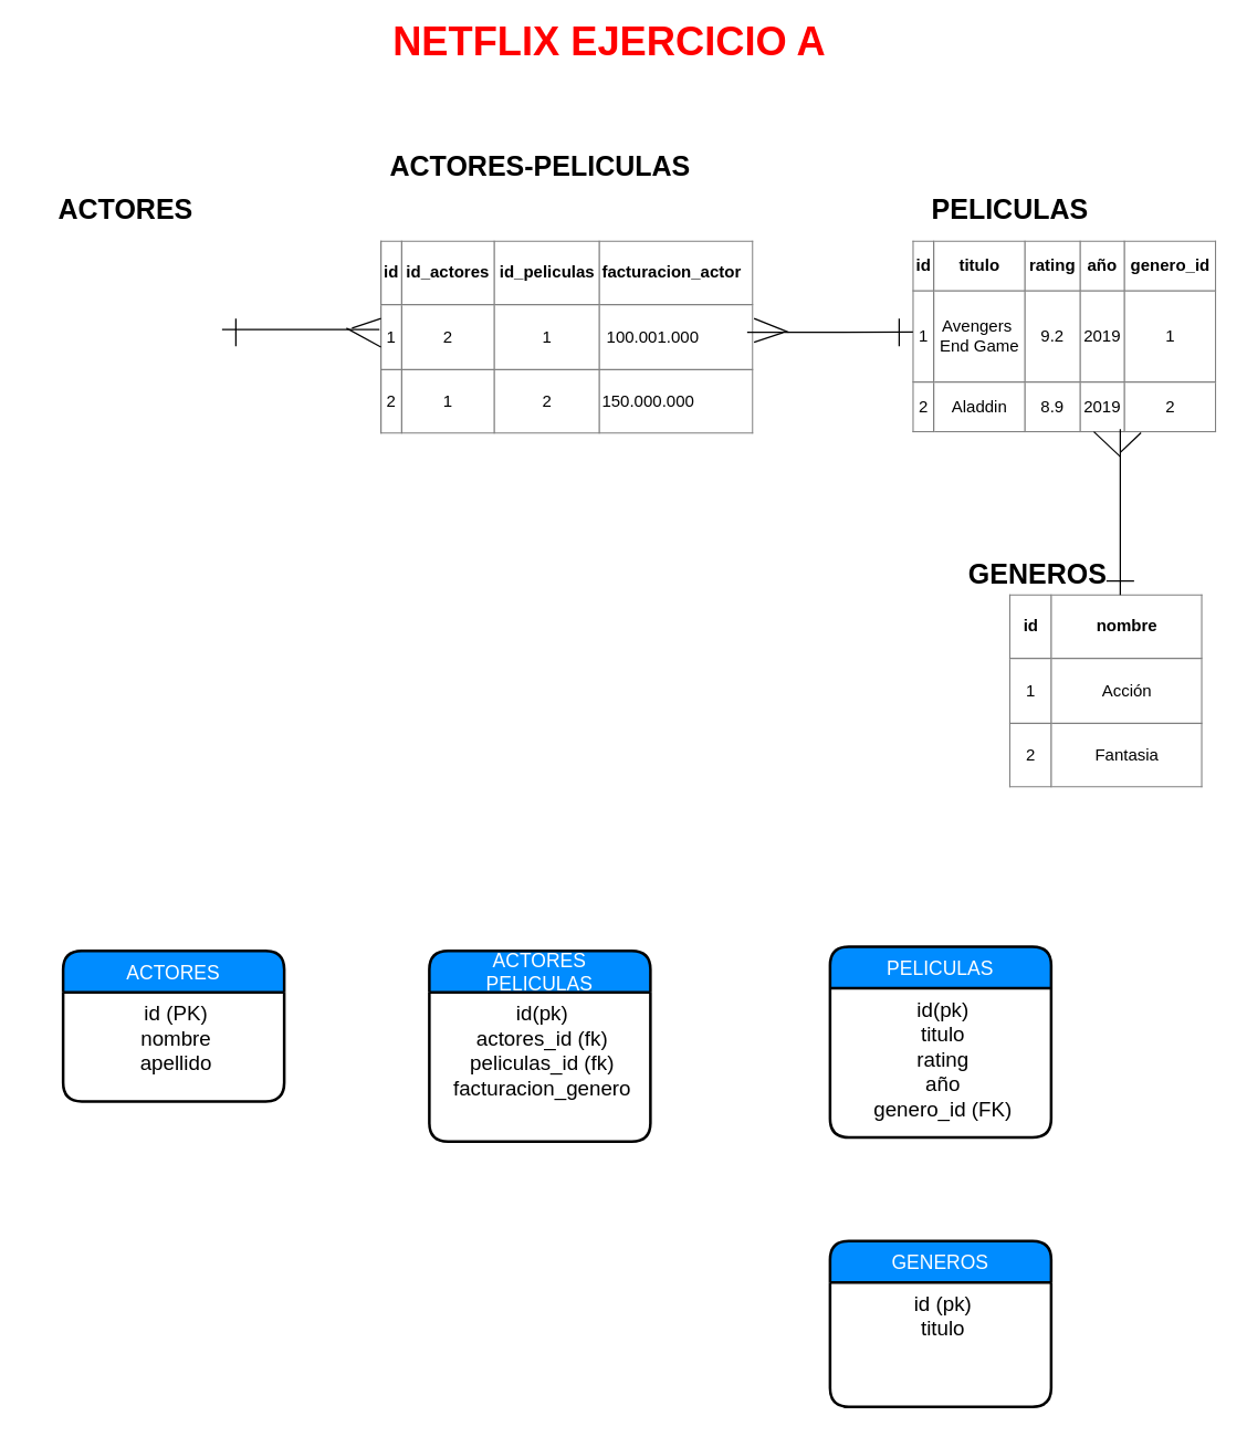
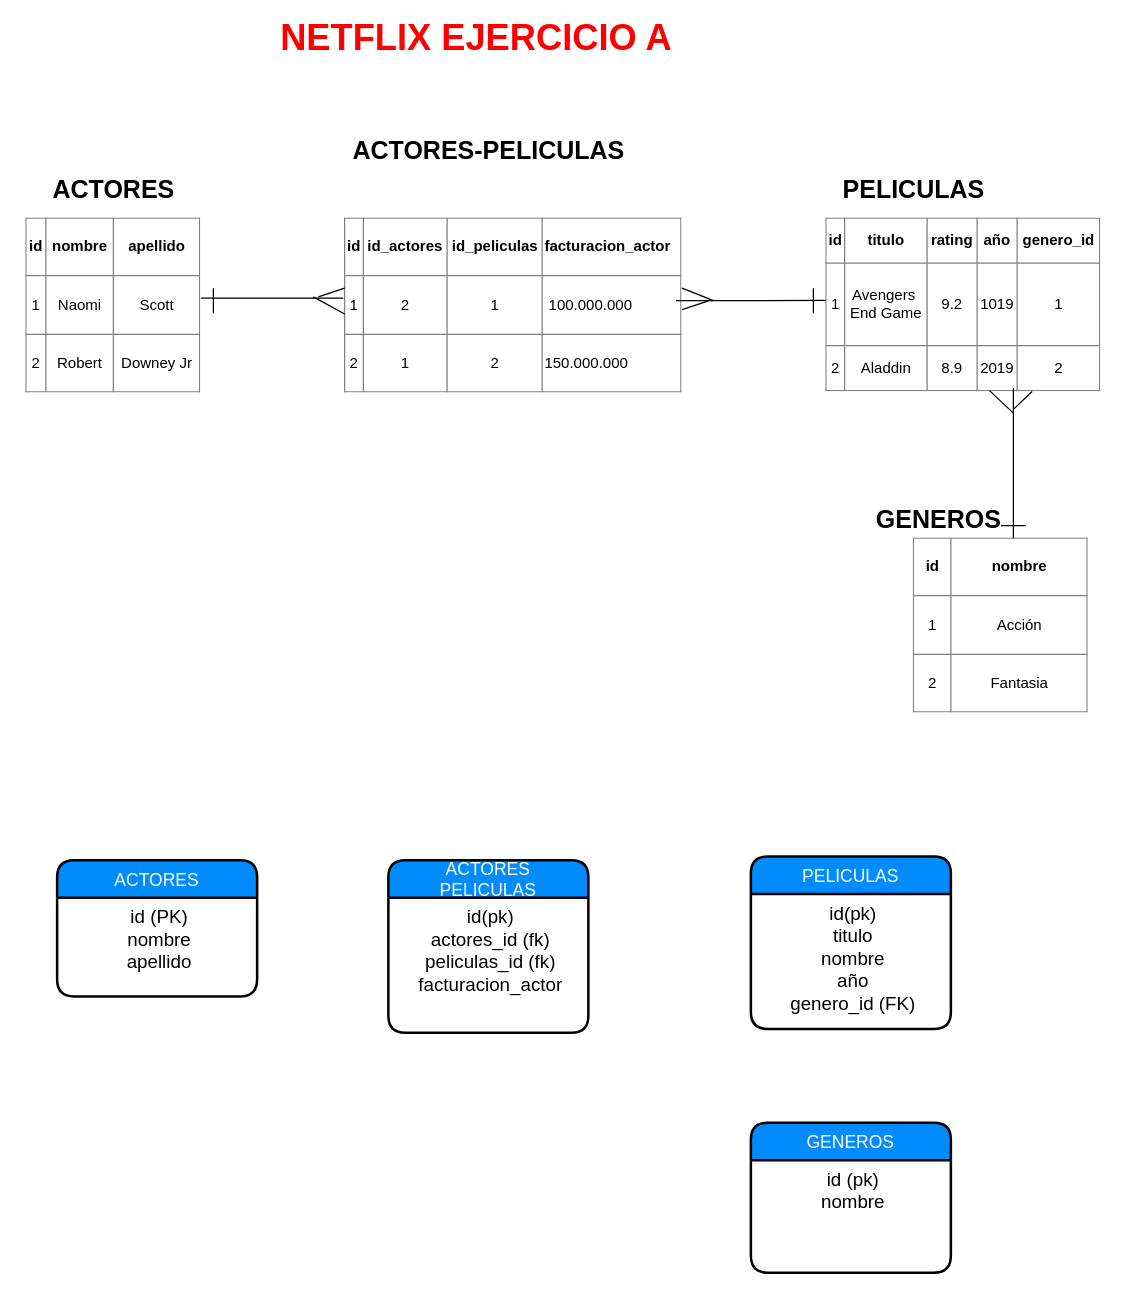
  <mxCell id="0" />
  <mxCell id="1" parent="0" />
- <mxCell id="2" value="&lt;font style=&quot;font-size: 29px&quot;&gt;&lt;b&gt;NETFLIX EJERCICIO A&lt;/b&gt;&lt;/font&gt;" style="text;html=1;align=center;verticalAlign=middle;resizable=0;points=[];;autosize=1;fontColor=#FF0000;" parent="1" vertex="1"><mxGeometry x="275" y="20" width="330" height="20" as="geometry" /></mxCell>
+ <mxCell id="2" value="&lt;font style=&quot;font-size: 29px&quot;&gt;&lt;b&gt;NETFLIX EJERCICIO A&lt;/b&gt;&lt;/font&gt;" style="text;html=1;align=center;verticalAlign=middle;resizable=0;points=[];;autosize=1;fontColor=#FF0000;" parent="1" vertex="1"><mxGeometry x="215" y="20" width="330" height="20" as="geometry" /></mxCell>
  <mxCell id="3" value="&lt;table border=&quot;1&quot; width=&quot;100%&quot; style=&quot;width: 100% ; height: 100% ; border-collapse: collapse&quot;&gt;&lt;tbody&gt;&lt;tr&gt;&lt;td align=&quot;center&quot;&gt;&lt;b&gt;id&lt;/b&gt;&lt;/td&gt;&lt;td align=&quot;center&quot;&gt;&lt;b&gt;nombre&lt;/b&gt;&lt;/td&gt;&lt;/tr&gt;&lt;tr&gt;&lt;td align=&quot;center&quot;&gt;1&lt;/td&gt;&lt;td align=&quot;center&quot;&gt;Acción&lt;/td&gt;&lt;/tr&gt;&lt;tr&gt;&lt;td align=&quot;center&quot;&gt;2&lt;/td&gt;&lt;td align=&quot;center&quot;&gt;Fantasia&lt;/td&gt;&lt;/tr&gt;&lt;/tbody&gt;&lt;/table&gt;" style="text;html=1;overflow=fill;rounded=0;glass=0;comic=0;shadow=0;" parent="1" vertex="1"><mxGeometry x="730" y="430" width="140" height="140" as="geometry" /></mxCell>
  <mxCell id="4" value="GENEROS" style="text;html=1;resizable=0;points=[];autosize=1;align=center;verticalAlign=top;spacingTop=-4;fontStyle=1;fontSize=20;" parent="1" vertex="1"><mxGeometry x="690" y="400" width="120" height="30" as="geometry" /></mxCell>
+ <mxCell id="5" value="&lt;table border=&quot;1&quot; width=&quot;100%&quot; style=&quot;width: 100% ; height: 100% ; border-collapse: collapse&quot;&gt;&lt;tbody&gt;&lt;tr&gt;&lt;td align=&quot;center&quot;&gt;&lt;b&gt;id&lt;/b&gt;&lt;/td&gt;&lt;td align=&quot;center&quot;&gt;&lt;b&gt;nombre&lt;/b&gt;&lt;/td&gt;&lt;td style=&quot;text-align: center&quot;&gt;&lt;b&gt;apellido&lt;/b&gt;&lt;/td&gt;&lt;/tr&gt;&lt;tr&gt;&lt;td align=&quot;center&quot;&gt;1&lt;/td&gt;&lt;td align=&quot;center&quot;&gt;Naomi&lt;/td&gt;&lt;td style=&quot;text-align: center&quot;&gt;Scott&lt;/td&gt;&lt;/tr&gt;&lt;tr&gt;&lt;td align=&quot;center&quot;&gt;2&lt;/td&gt;&lt;td align=&quot;center&quot;&gt;Robert&lt;/td&gt;&lt;td style=&quot;text-align: center&quot;&gt;Downey Jr&lt;/td&gt;&lt;/tr&gt;&lt;/tbody&gt;&lt;/table&gt;" style="text;html=1;overflow=fill;rounded=0;glass=0;comic=0;shadow=0;" parent="1" vertex="1"><mxGeometry x="20" y="173.67" width="140" height="140" as="geometry" /></mxCell>
  <mxCell id="6" value="ACTORES" style="text;html=1;resizable=0;points=[];autosize=1;align=center;verticalAlign=top;spacingTop=-4;fontStyle=1;fontSize=20;" parent="1" vertex="1"><mxGeometry x="35" y="135.67" width="110" height="30" as="geometry" /></mxCell>
  <mxCell id="7" style="edgeStyle=orthogonalEdgeStyle;rounded=0;orthogonalLoop=1;jettySize=auto;html=1;exitX=0;exitY=0.25;exitDx=0;exitDy=0;entryX=0.5;entryY=1;entryDx=0;entryDy=0;fontSize=20;strokeColor=none;endArrow=ERoneToMany;endFill=0;startArrow=ERmandOne;startFill=0;" parent="1" source="17" edge="1"><mxGeometry relative="1" as="geometry"><mxPoint x="415.667" y="314" as="targetPoint" /></mxGeometry></mxCell>
- <mxCell id="8" value="&lt;table border=&quot;1&quot; width=&quot;100%&quot; style=&quot;text-align: center ; width: 100% ; height: 100% ; border-collapse: collapse&quot;&gt;&lt;tbody&gt;&lt;tr&gt;&lt;td align=&quot;center&quot;&gt;&lt;b&gt;id&lt;/b&gt;&lt;/td&gt;&lt;td align=&quot;center&quot;&gt;&lt;b&gt;titulo&lt;/b&gt;&lt;/td&gt;&lt;td&gt;&lt;b&gt;rating&lt;/b&gt;&lt;/td&gt;&lt;td style=&quot;text-align: center&quot;&gt;&lt;b&gt;año&lt;/b&gt;&lt;/td&gt;&lt;td&gt;&lt;b&gt;genero_id&lt;/b&gt;&lt;/td&gt;&lt;/tr&gt;&lt;tr&gt;&lt;td align=&quot;center&quot;&gt;1&lt;/td&gt;&lt;td align=&quot;center&quot;&gt;Avengers&amp;nbsp;&lt;br&gt;End Game&lt;/td&gt;&lt;td&gt;9.2&lt;/td&gt;&lt;td style=&quot;text-align: center&quot;&gt;2019&lt;/td&gt;&lt;td&gt;1&lt;/td&gt;&lt;/tr&gt;&lt;tr&gt;&lt;td align=&quot;center&quot;&gt;2&lt;/td&gt;&lt;td align=&quot;center&quot;&gt;Aladdin&lt;/td&gt;&lt;td&gt;8.9&lt;/td&gt;&lt;td style=&quot;text-align: center&quot;&gt;2019&lt;/td&gt;&lt;td&gt;2&lt;/td&gt;&lt;/tr&gt;&lt;/tbody&gt;&lt;/table&gt;" style="text;html=1;overflow=fill;rounded=0;glass=0;comic=0;shadow=0;" parent="1" vertex="1"><mxGeometry x="660" y="173.67" width="220" height="139" as="geometry" /></mxCell>
+ <mxCell id="8" value="&lt;table border=&quot;1&quot; width=&quot;100%&quot; style=&quot;text-align: center ; width: 100% ; height: 100% ; border-collapse: collapse&quot;&gt;&lt;tbody&gt;&lt;tr&gt;&lt;td align=&quot;center&quot;&gt;&lt;b&gt;id&lt;/b&gt;&lt;/td&gt;&lt;td align=&quot;center&quot;&gt;&lt;b&gt;titulo&lt;/b&gt;&lt;/td&gt;&lt;td&gt;&lt;b&gt;rating&lt;/b&gt;&lt;/td&gt;&lt;td style=&quot;text-align: center&quot;&gt;&lt;b&gt;año&lt;/b&gt;&lt;/td&gt;&lt;td&gt;&lt;b&gt;genero_id&lt;/b&gt;&lt;/td&gt;&lt;/tr&gt;&lt;tr&gt;&lt;td align=&quot;center&quot;&gt;1&lt;/td&gt;&lt;td align=&quot;center&quot;&gt;Avengers&amp;nbsp;&lt;br&gt;End Game&lt;/td&gt;&lt;td&gt;9.2&lt;/td&gt;&lt;td style=&quot;text-align: center&quot;&gt;1019&lt;/td&gt;&lt;td&gt;1&lt;/td&gt;&lt;/tr&gt;&lt;tr&gt;&lt;td align=&quot;center&quot;&gt;2&lt;/td&gt;&lt;td align=&quot;center&quot;&gt;Aladdin&lt;/td&gt;&lt;td&gt;8.9&lt;/td&gt;&lt;td style=&quot;text-align: center&quot;&gt;2019&lt;/td&gt;&lt;td&gt;2&lt;/td&gt;&lt;/tr&gt;&lt;/tbody&gt;&lt;/table&gt;" style="text;html=1;overflow=fill;rounded=0;glass=0;comic=0;shadow=0;" parent="1" vertex="1"><mxGeometry x="660" y="173.67" width="220" height="139" as="geometry" /></mxCell>
  <mxCell id="9" value="PELICULAS" style="text;html=1;resizable=0;points=[];autosize=1;align=center;verticalAlign=top;spacingTop=-4;fontStyle=1;fontSize=20;" parent="1" vertex="1"><mxGeometry x="665" y="135.67" width="130" height="30" as="geometry" /></mxCell>
  <mxCell id="10" value="PELICULAS" style="swimlane;childLayout=stackLayout;horizontal=1;startSize=30;horizontalStack=0;fillColor=#008cff;fontColor=#FFFFFF;rounded=1;fontSize=14;fontStyle=0;strokeWidth=2;resizeParent=0;resizeLast=1;shadow=0;dashed=0;align=center;glass=0;comic=0;" parent="1" vertex="1"><mxGeometry x="600" y="684.67" width="160" height="138" as="geometry" /></mxCell>
- <mxCell id="11" value="id(pk)&#10;titulo&#10;rating&#10;año&#10;genero_id (FK)" style="align=center;strokeColor=none;fillColor=none;spacingLeft=4;fontSize=15;verticalAlign=top;resizable=0;rotatable=0;part=1;" parent="10" vertex="1"><mxGeometry y="30" width="160" height="108" as="geometry" /></mxCell>
+ <mxCell id="11" value="id(pk)&#10;titulo&#10;nombre&#10;año&#10;genero_id (FK)" style="align=center;strokeColor=none;fillColor=none;spacingLeft=4;fontSize=15;verticalAlign=top;resizable=0;rotatable=0;part=1;" parent="10" vertex="1"><mxGeometry y="30" width="160" height="108" as="geometry" /></mxCell>
  <mxCell id="12" value="ACTORES" style="swimlane;childLayout=stackLayout;horizontal=1;startSize=30;horizontalStack=0;fillColor=#008cff;fontColor=#FFFFFF;rounded=1;fontSize=14;fontStyle=0;strokeWidth=2;resizeParent=0;resizeLast=1;shadow=0;dashed=0;align=center;glass=0;comic=0;" parent="1" vertex="1"><mxGeometry x="45" y="687.67" width="160" height="109" as="geometry" /></mxCell>
  <mxCell id="13" value="id (PK)&#10;nombre&#10;apellido&#10;" style="align=center;strokeColor=none;fillColor=none;spacingLeft=4;fontSize=15;verticalAlign=top;resizable=0;rotatable=0;part=1;fontStyle=0" parent="12" vertex="1"><mxGeometry y="30" width="160" height="79" as="geometry" /></mxCell>
  <mxCell id="14" value="GENEROS" style="swimlane;childLayout=stackLayout;horizontal=1;startSize=30;horizontalStack=0;fillColor=#008cff;fontColor=#FFFFFF;rounded=1;fontSize=14;fontStyle=0;strokeWidth=2;resizeParent=0;resizeLast=1;shadow=0;dashed=0;align=center;glass=0;comic=0;" parent="1" vertex="1"><mxGeometry x="600" y="897.67" width="160" height="120" as="geometry" /></mxCell>
- <mxCell id="15" value="id (pk)&#10;titulo&#10;" style="align=center;strokeColor=none;fillColor=none;spacingLeft=4;fontSize=15;verticalAlign=top;resizable=0;rotatable=0;part=1;" parent="14" vertex="1"><mxGeometry y="30" width="160" height="90" as="geometry" /></mxCell>
+ <mxCell id="15" value="id (pk)&#10;nombre&#10;" style="align=center;strokeColor=none;fillColor=none;spacingLeft=4;fontSize=15;verticalAlign=top;resizable=0;rotatable=0;part=1;" parent="14" vertex="1"><mxGeometry y="30" width="160" height="90" as="geometry" /></mxCell>
  <mxCell id="16" value="ACTORES-PELICULAS" style="text;html=1;resizable=0;points=[];autosize=1;align=center;verticalAlign=top;spacingTop=-4;fontStyle=1;fontSize=20;" vertex="1" parent="1"><mxGeometry x="275" y="105" width="230" height="30" as="geometry" /></mxCell>
- <mxCell id="17" value="&lt;table border=&quot;1&quot; width=&quot;100%&quot; style=&quot;width: 100% ; height: 100% ; border-collapse: collapse&quot;&gt;&lt;tbody&gt;&lt;tr&gt;&lt;td align=&quot;center&quot;&gt;&lt;b&gt;id&lt;/b&gt;&lt;/td&gt;&lt;td align=&quot;center&quot;&gt;&lt;b&gt;id_actores&lt;/b&gt;&lt;/td&gt;&lt;td style=&quot;text-align: center&quot;&gt;&lt;b&gt;id_peliculas&lt;/b&gt;&lt;/td&gt;&lt;td&gt;&lt;b&gt;facturacion_actor&lt;/b&gt;&lt;/td&gt;&lt;/tr&gt;&lt;tr&gt;&lt;td align=&quot;center&quot;&gt;1&lt;/td&gt;&lt;td align=&quot;center&quot;&gt;2&lt;/td&gt;&lt;td style=&quot;text-align: center&quot;&gt;1&lt;/td&gt;&lt;td&gt;&amp;nbsp;100.001.000&lt;/td&gt;&lt;/tr&gt;&lt;tr&gt;&lt;td align=&quot;center&quot;&gt;2&lt;/td&gt;&lt;td align=&quot;center&quot;&gt;1&lt;/td&gt;&lt;td style=&quot;text-align: center&quot;&gt;2&lt;/td&gt;&lt;td&gt;150.000.000&lt;/td&gt;&lt;/tr&gt;&lt;/tbody&gt;&lt;/table&gt;" style="text;html=1;overflow=fill;rounded=0;glass=0;comic=0;shadow=0;" vertex="1" parent="1"><mxGeometry x="275" y="173.67" width="270" height="140" as="geometry" /></mxCell>
+ <mxCell id="17" value="&lt;table border=&quot;1&quot; width=&quot;100%&quot; style=&quot;width: 100% ; height: 100% ; border-collapse: collapse&quot;&gt;&lt;tbody&gt;&lt;tr&gt;&lt;td align=&quot;center&quot;&gt;&lt;b&gt;id&lt;/b&gt;&lt;/td&gt;&lt;td align=&quot;center&quot;&gt;&lt;b&gt;id_actores&lt;/b&gt;&lt;/td&gt;&lt;td style=&quot;text-align: center&quot;&gt;&lt;b&gt;id_peliculas&lt;/b&gt;&lt;/td&gt;&lt;td&gt;&lt;b&gt;facturacion_actor&lt;/b&gt;&lt;/td&gt;&lt;/tr&gt;&lt;tr&gt;&lt;td align=&quot;center&quot;&gt;1&lt;/td&gt;&lt;td align=&quot;center&quot;&gt;2&lt;/td&gt;&lt;td style=&quot;text-align: center&quot;&gt;1&lt;/td&gt;&lt;td&gt;&amp;nbsp;100.000.000&lt;/td&gt;&lt;/tr&gt;&lt;tr&gt;&lt;td align=&quot;center&quot;&gt;2&lt;/td&gt;&lt;td align=&quot;center&quot;&gt;1&lt;/td&gt;&lt;td style=&quot;text-align: center&quot;&gt;2&lt;/td&gt;&lt;td&gt;150.000.000&lt;/td&gt;&lt;/tr&gt;&lt;/tbody&gt;&lt;/table&gt;" style="text;html=1;overflow=fill;rounded=0;glass=0;comic=0;shadow=0;" vertex="1" parent="1"><mxGeometry x="275" y="173.67" width="270" height="140" as="geometry" /></mxCell>
  <mxCell id="18" value="" style="group" vertex="1" connectable="0" parent="1"><mxGeometry x="160" y="230" width="115" height="20.67" as="geometry" /></mxCell>
  <mxCell id="19" value="" style="endArrow=none;html=1;entryX=-0.004;entryY=0.459;entryDx=0;entryDy=0;entryPerimeter=0;" edge="1" parent="18" target="17"><mxGeometry width="50" height="50" relative="1" as="geometry"><mxPoint y="8" as="sourcePoint" /><mxPoint x="50" y="-40" as="targetPoint" /></mxGeometry></mxCell>
  <mxCell id="20" value="" style="endArrow=none;html=1;" edge="1" parent="18"><mxGeometry width="50" height="50" relative="1" as="geometry"><mxPoint x="10" y="20" as="sourcePoint" /><mxPoint x="10" as="targetPoint" /></mxGeometry></mxCell>
  <mxCell id="21" value="" style="endArrow=none;html=1;" edge="1" parent="18"><mxGeometry width="50" height="50" relative="1" as="geometry"><mxPoint x="94" y="7" as="sourcePoint" /><mxPoint x="115" as="targetPoint" /><Array as="points" /></mxGeometry></mxCell>
  <mxCell id="22" value="" style="endArrow=none;html=1;" edge="1" parent="18"><mxGeometry width="50" height="50" relative="1" as="geometry"><mxPoint x="90" y="7" as="sourcePoint" /><mxPoint x="115" y="20.67" as="targetPoint" /><Array as="points" /></mxGeometry></mxCell>
  <mxCell id="23" value="" style="group" vertex="1" connectable="0" parent="1"><mxGeometry x="550" y="230" width="25" height="20.67" as="geometry" /></mxCell>
  <mxCell id="24" value="" style="endArrow=none;html=1;" edge="1" parent="23"><mxGeometry width="50" height="50" relative="1" as="geometry"><mxPoint x="-5" as="sourcePoint" /><mxPoint x="20" y="10" as="targetPoint" /><Array as="points" /></mxGeometry></mxCell>
  <mxCell id="25" value="" style="endArrow=none;html=1;" edge="1" parent="23"><mxGeometry width="50" height="50" relative="1" as="geometry"><mxPoint x="-5" y="17.17" as="sourcePoint" /><mxPoint x="16" y="10.17" as="targetPoint" /><Array as="points" /></mxGeometry></mxCell>
  <mxCell id="26" value="" style="group" vertex="1" connectable="0" parent="1"><mxGeometry x="540" y="230" width="120" height="20" as="geometry" /></mxCell>
  <mxCell id="27" value="" style="endArrow=none;html=1;" edge="1" parent="26"><mxGeometry width="50" height="50" relative="1" as="geometry"><mxPoint x="120" y="9.84" as="sourcePoint" /><mxPoint y="10" as="targetPoint" /></mxGeometry></mxCell>
  <mxCell id="28" value="" style="endArrow=none;html=1;" edge="1" parent="26"><mxGeometry width="50" height="50" relative="1" as="geometry"><mxPoint x="110" y="20" as="sourcePoint" /><mxPoint x="110" as="targetPoint" /></mxGeometry></mxCell>
  <mxCell id="29" value="" style="group;rotation=90;" vertex="1" connectable="0" parent="1"><mxGeometry x="750" y="360" width="120" height="20" as="geometry" /></mxCell>
  <mxCell id="30" value="" style="endArrow=none;html=1;" edge="1" parent="29"><mxGeometry width="50" height="50" relative="1" as="geometry"><mxPoint x="60" y="70" as="sourcePoint" /><mxPoint x="60" y="-50" as="targetPoint" /></mxGeometry></mxCell>
  <mxCell id="31" value="" style="endArrow=none;html=1;" edge="1" parent="29"><mxGeometry width="50" height="50" relative="1" as="geometry"><mxPoint x="50" y="60" as="sourcePoint" /><mxPoint x="70" y="60" as="targetPoint" /></mxGeometry></mxCell>
  <mxCell id="32" value="" style="endArrow=none;html=1;entryX=0.75;entryY=1;entryDx=0;entryDy=0;" edge="1" parent="29" target="8"><mxGeometry width="50" height="50" relative="1" as="geometry"><mxPoint x="60" y="-33.0" as="sourcePoint" /><mxPoint x="81" y="-40" as="targetPoint" /><Array as="points" /></mxGeometry></mxCell>
  <mxCell id="33" value="" style="endArrow=none;html=1;exitX=0.595;exitY=0.995;exitDx=0;exitDy=0;exitPerimeter=0;" edge="1" parent="1" source="8"><mxGeometry width="50" height="50" relative="1" as="geometry"><mxPoint x="785" y="320" as="sourcePoint" /><mxPoint x="810" y="330" as="targetPoint" /><Array as="points" /></mxGeometry></mxCell>
  <mxCell id="34" value="ACTORES &#10;PELICULAS" style="swimlane;childLayout=stackLayout;horizontal=1;startSize=30;horizontalStack=0;fillColor=#008cff;fontColor=#FFFFFF;rounded=1;fontSize=14;fontStyle=0;strokeWidth=2;resizeParent=0;resizeLast=1;shadow=0;dashed=0;align=center;glass=0;comic=0;" vertex="1" parent="1"><mxGeometry x="310" y="687.67" width="160" height="138" as="geometry" /></mxCell>
- <mxCell id="35" value="id(pk)&#10;actores_id (fk)&#10;peliculas_id (fk)&#10;facturacion_genero" style="align=center;strokeColor=none;fillColor=none;spacingLeft=4;fontSize=15;verticalAlign=top;resizable=0;rotatable=0;part=1;" vertex="1" parent="34"><mxGeometry y="30" width="160" height="108" as="geometry" /></mxCell>
+ <mxCell id="35" value="id(pk)&#10;actores_id (fk)&#10;peliculas_id (fk)&#10;facturacion_actor" style="align=center;strokeColor=none;fillColor=none;spacingLeft=4;fontSize=15;verticalAlign=top;resizable=0;rotatable=0;part=1;" vertex="1" parent="34"><mxGeometry y="30" width="160" height="108" as="geometry" /></mxCell>
